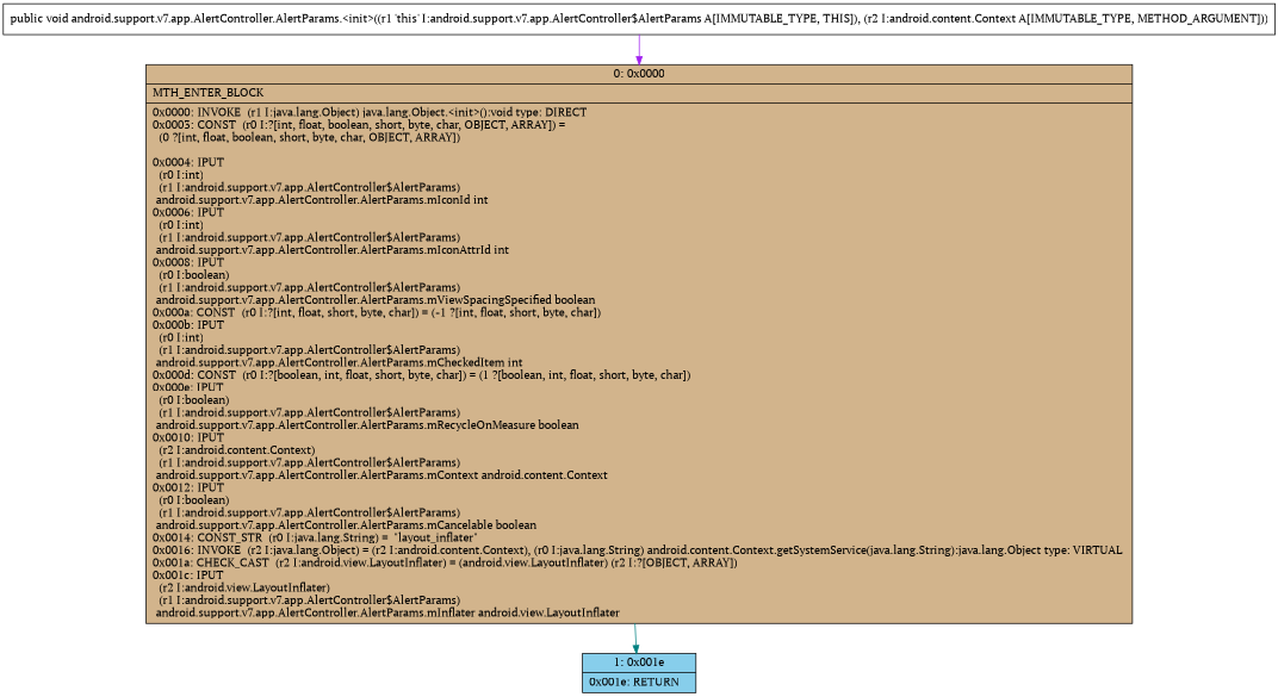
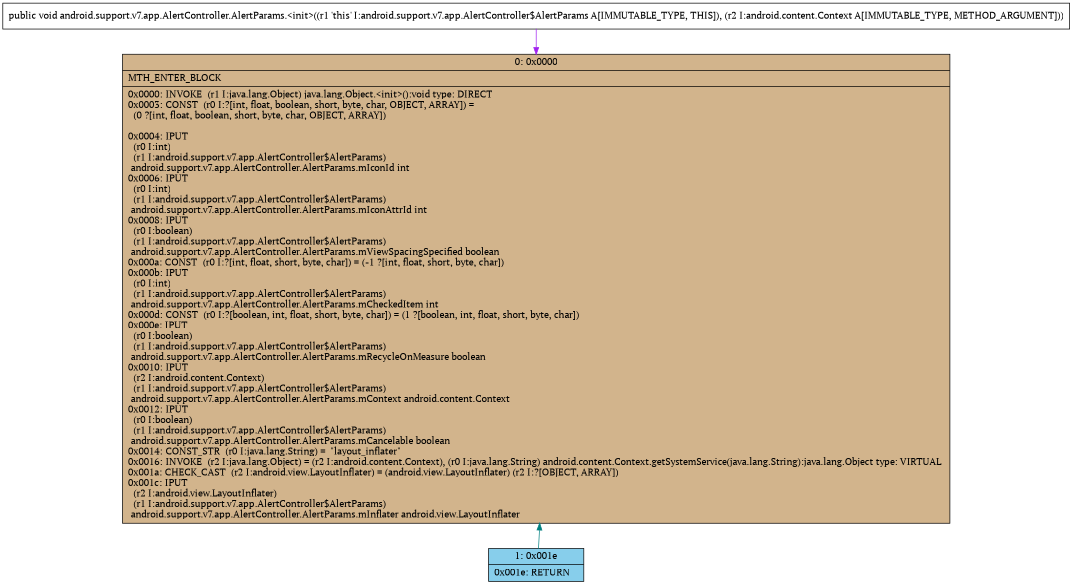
  digraph {
    fontname="PT Serif"
    node [shape=record style=filled fontname="PT Serif"]
    edge [fontname="PT Serif"]
    n1 [label="{0\:\ 0x0000|MTH_ENTER_BLOCK\l|0x0000: INVOKE  (r1 I:java.lang.Object) java.lang.Object.\<init\>():void type: DIRECT \l0x0003: CONST  (r0 I:?[int, float, boolean, short, byte, char, OBJECT, ARRAY]) = \l  (0 ?[int, float, boolean, short, byte, char, OBJECT, ARRAY])\l \l0x0004: IPUT  \l  (r0 I:int)\l  (r1 I:android.support.v7.app.AlertController$AlertParams)\l android.support.v7.app.AlertController.AlertParams.mIconId int \l0x0006: IPUT  \l  (r0 I:int)\l  (r1 I:android.support.v7.app.AlertController$AlertParams)\l android.support.v7.app.AlertController.AlertParams.mIconAttrId int \l0x0008: IPUT  \l  (r0 I:boolean)\l  (r1 I:android.support.v7.app.AlertController$AlertParams)\l android.support.v7.app.AlertController.AlertParams.mViewSpacingSpecified boolean \l0x000a: CONST  (r0 I:?[int, float, short, byte, char]) = (\-1 ?[int, float, short, byte, char]) \l0x000b: IPUT  \l  (r0 I:int)\l  (r1 I:android.support.v7.app.AlertController$AlertParams)\l android.support.v7.app.AlertController.AlertParams.mCheckedItem int \l0x000d: CONST  (r0 I:?[boolean, int, float, short, byte, char]) = (1 ?[boolean, int, float, short, byte, char]) \l0x000e: IPUT  \l  (r0 I:boolean)\l  (r1 I:android.support.v7.app.AlertController$AlertParams)\l android.support.v7.app.AlertController.AlertParams.mRecycleOnMeasure boolean \l0x0010: IPUT  \l  (r2 I:android.content.Context)\l  (r1 I:android.support.v7.app.AlertController$AlertParams)\l android.support.v7.app.AlertController.AlertParams.mContext android.content.Context \l0x0012: IPUT  \l  (r0 I:boolean)\l  (r1 I:android.support.v7.app.AlertController$AlertParams)\l android.support.v7.app.AlertController.AlertParams.mCancelable boolean \l0x0014: CONST_STR  (r0 I:java.lang.String) =  \"layout_inflater\" \l0x0016: INVOKE  (r2 I:java.lang.Object) = (r2 I:android.content.Context), (r0 I:java.lang.String) android.content.Context.getSystemService(java.lang.String):java.lang.Object type: VIRTUAL \l0x001a: CHECK_CAST  (r2 I:android.view.LayoutInflater) = (android.view.LayoutInflater) (r2 I:?[OBJECT, ARRAY]) \l0x001c: IPUT  \l  (r2 I:android.view.LayoutInflater)\l  (r1 I:android.support.v7.app.AlertController$AlertParams)\l android.support.v7.app.AlertController.AlertParams.mInflater android.view.LayoutInflater \l}" fillcolor=tan]
    n2 [label="{1\:\ 0x001e|0x001e: RETURN   \l}" fillcolor=skyblue]
    n3 [label="{public void android.support.v7.app.AlertController.AlertParams.\<init\>((r1 'this' I:android.support.v7.app.AlertController$AlertParams A[IMMUTABLE_TYPE, THIS]), (r2 I:android.content.Context A[IMMUTABLE_TYPE, METHOD_ARGUMENT])) }" fillcolor=white]
-   n1 -> n2 [color=teal]
+   n2 -> n1 [color=teal]
    n3 -> n1 [color=purple]
  }
